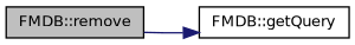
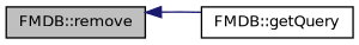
  digraph {
    rankdir=LR
    node [color=black fontname=Helvetica fontsize=10 shape=record style=filled]
    n1 [fillcolor=grey75 fontcolor=black height=0.2 label="FMDB::remove" width=0.4]
    n2 [fillcolor=white height=0.2 label="FMDB::getQuery" width=0.4]
-   n1 -> n2 [color=midnightblue fontname=Helvetica fontsize=10 labelfontname=Helvetica labelfontsize=10 style=solid]
+   n2 -> n1 [color=midnightblue fontname=Helvetica fontsize=10 labelfontname=Helvetica labelfontsize=10 style=solid]
  }
